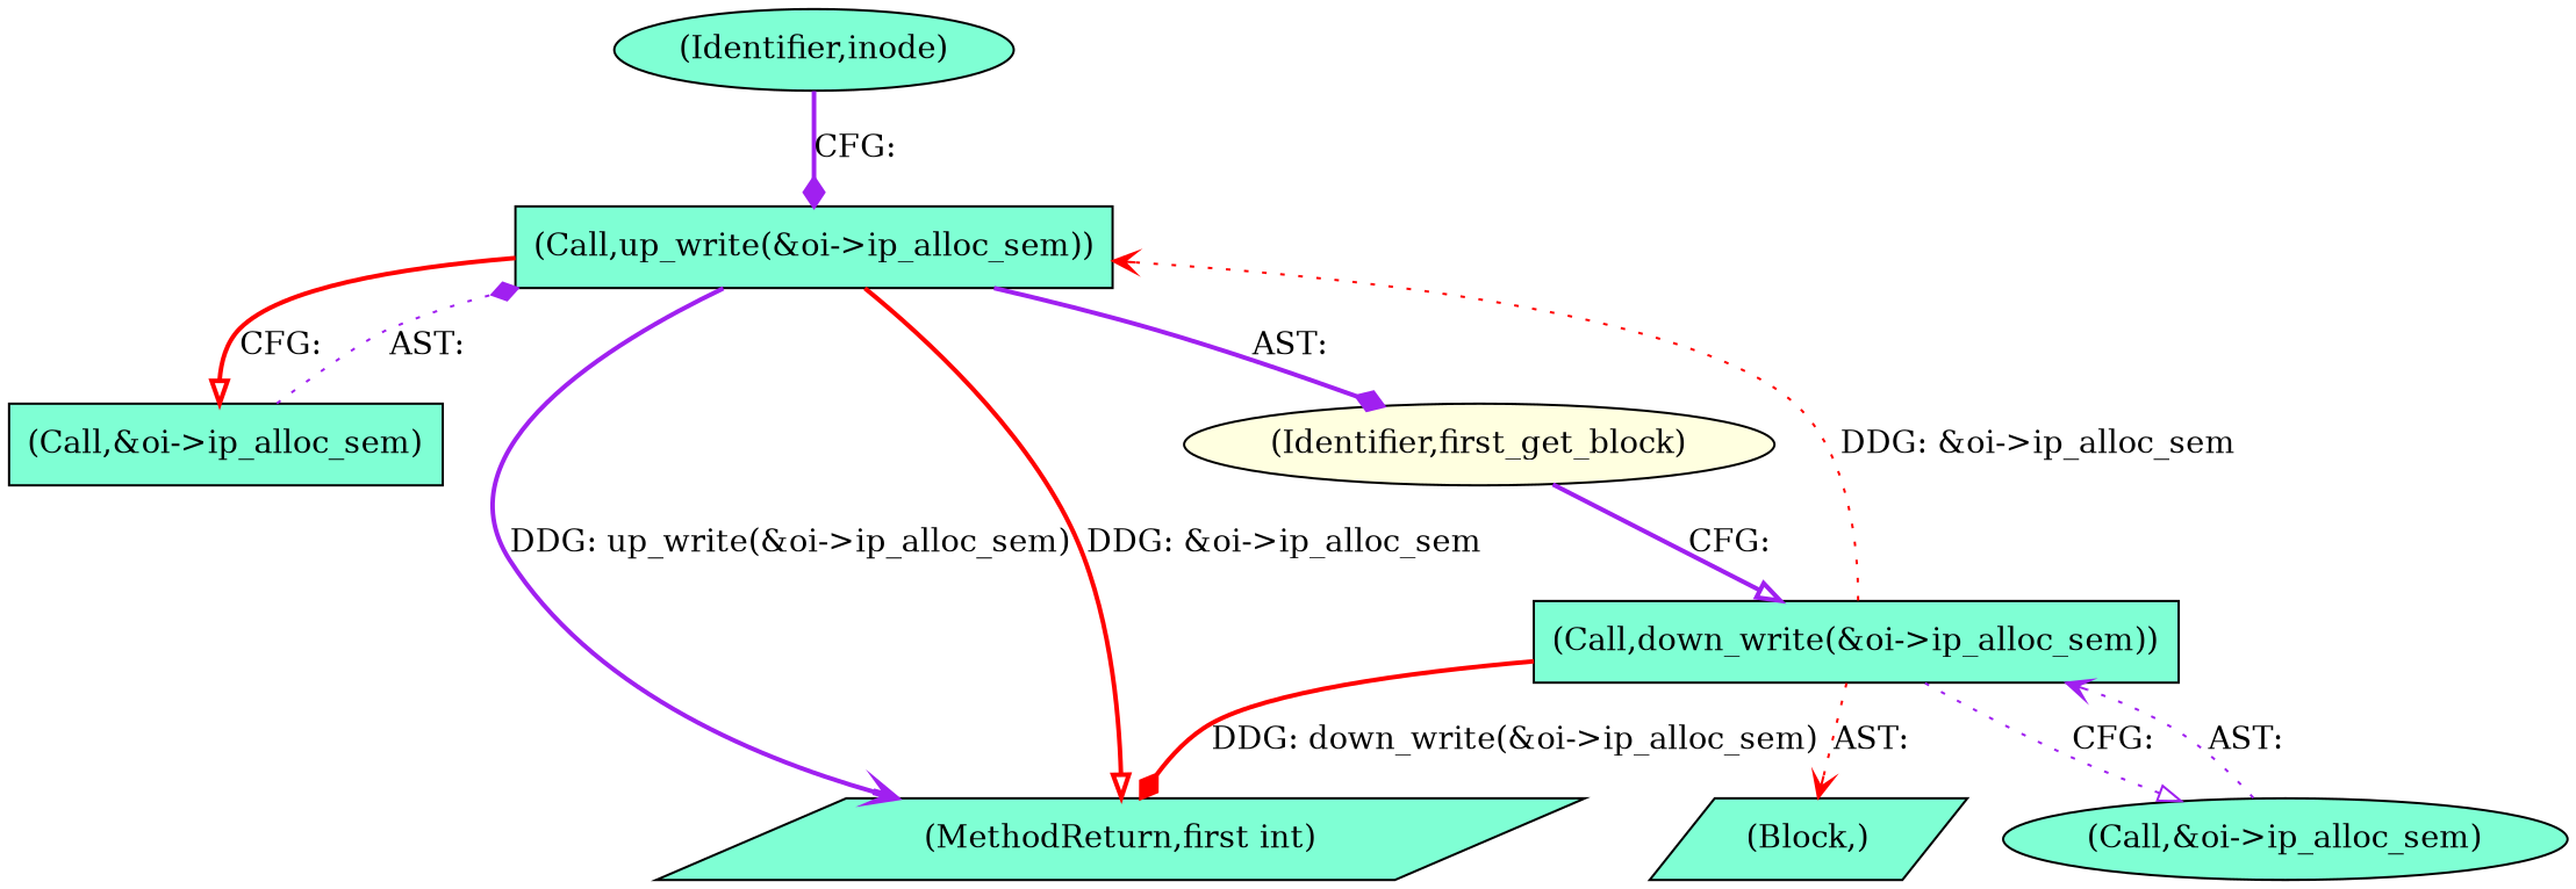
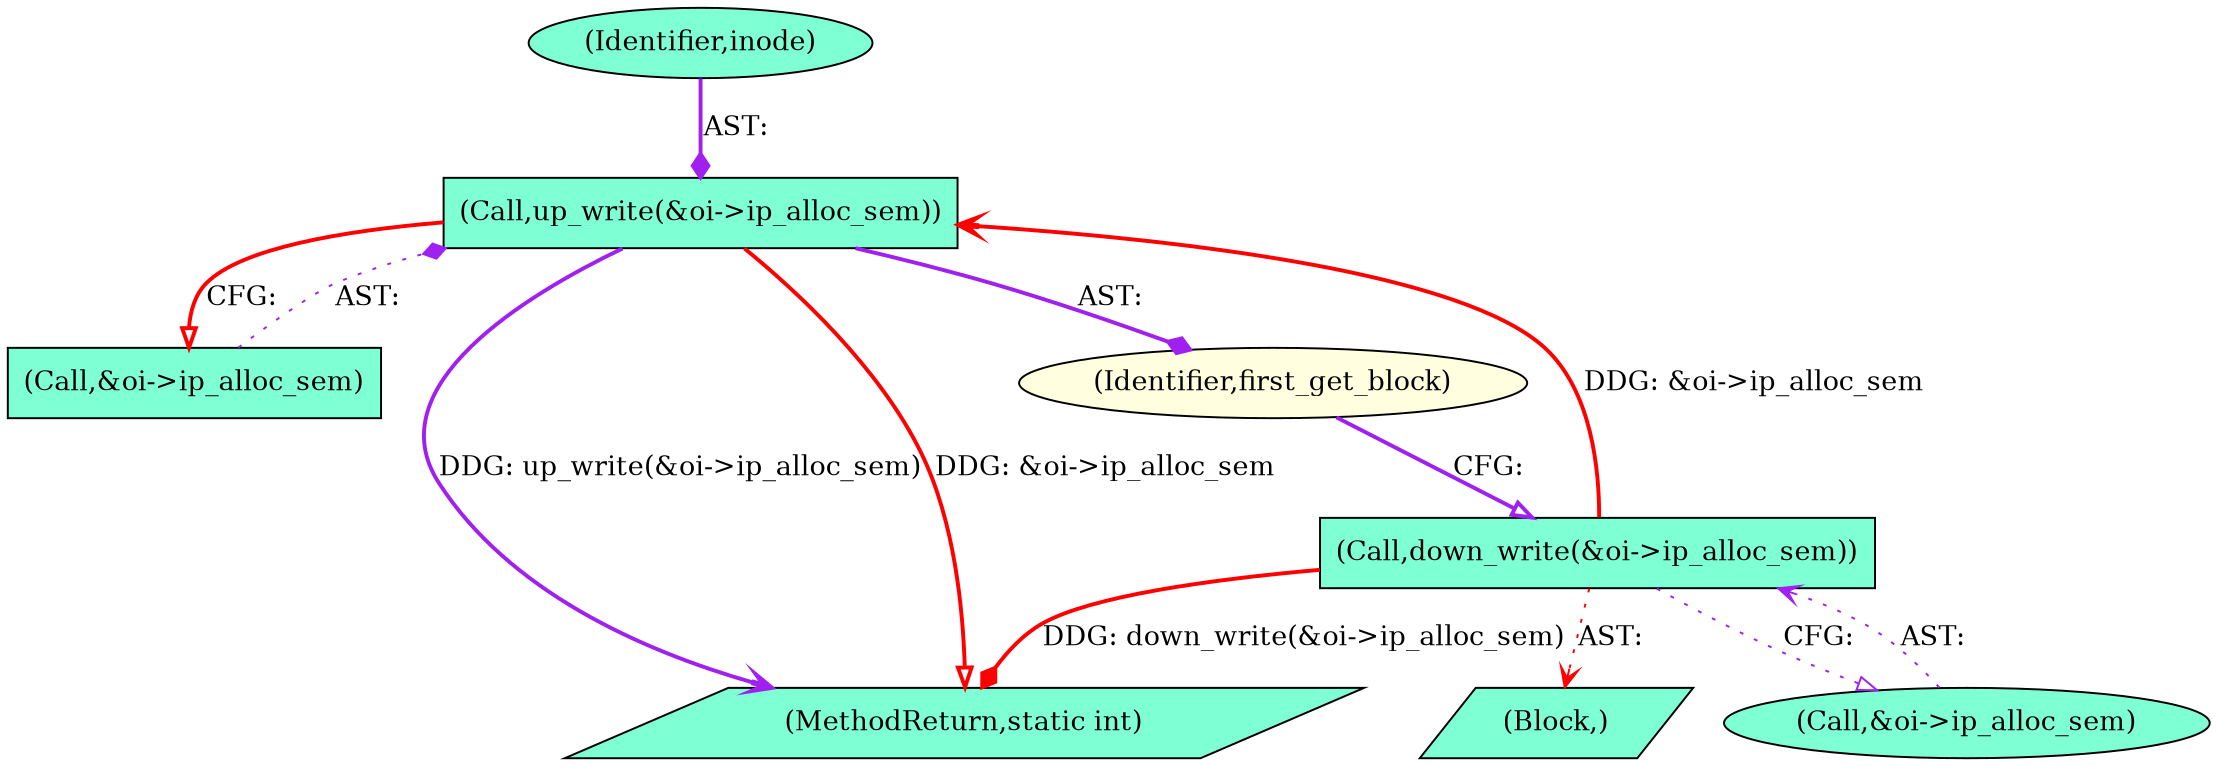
  digraph {
    node [fillcolor=aquamarine shape=box style=filled]
    edge [arrowhead=onormal color=purple style=bold]
    n1 [label="(Call,up_write(&oi->ip_alloc_sem))"]
    n2 [label="(Call,&oi->ip_alloc_sem)"]
-   n3 [label="(MethodReturn,first int)" shape=parallelogram]
+   n3 [label="(MethodReturn,static int)" shape=parallelogram]
    n4 [fillcolor=lightyellow label="(Identifier,first_get_block)" shape=ellipse]
    n5 [label="(Block,)" shape=parallelogram]
    n6 [label="(Call,down_write(&oi->ip_alloc_sem))"]
    n7 [label="(Call,&oi->ip_alloc_sem)" shape=ellipse]
    n8 [label="(Identifier,inode)" shape=ellipse]
    n1 -> n2 [color=red label="CFG: "]
    n1 -> n3 [arrowhead=vee label="DDG: up_write(&oi->ip_alloc_sem)"]
    n1 -> n3 [color=red label="DDG: &oi->ip_alloc_sem"]
    n1 -> n4 [arrowhead=diamond label="AST: "]
    n2 -> n1 [arrowhead=diamond label="AST: " style=dotted]
    n4 -> n6 [label="CFG: "]
-   n6 -> n1 [arrowhead=vee color=red label="DDG: &oi->ip_alloc_sem" style=dotted]
+   n6 -> n1 [arrowhead=vee color=red label="DDG: &oi->ip_alloc_sem"]
    n6 -> n3 [arrowhead=diamond color=red label="DDG: down_write(&oi->ip_alloc_sem)"]
    n6 -> n5 [arrowhead=vee color=red label="AST: " style=dotted]
    n6 -> n7 [label="CFG: " style=dotted]
    n7 -> n6 [arrowhead=vee label="AST: " style=dotted]
-   n8 -> n1 [arrowhead=diamond label="CFG: "]
+   n8 -> n1 [arrowhead=diamond label="AST: "]
  }
